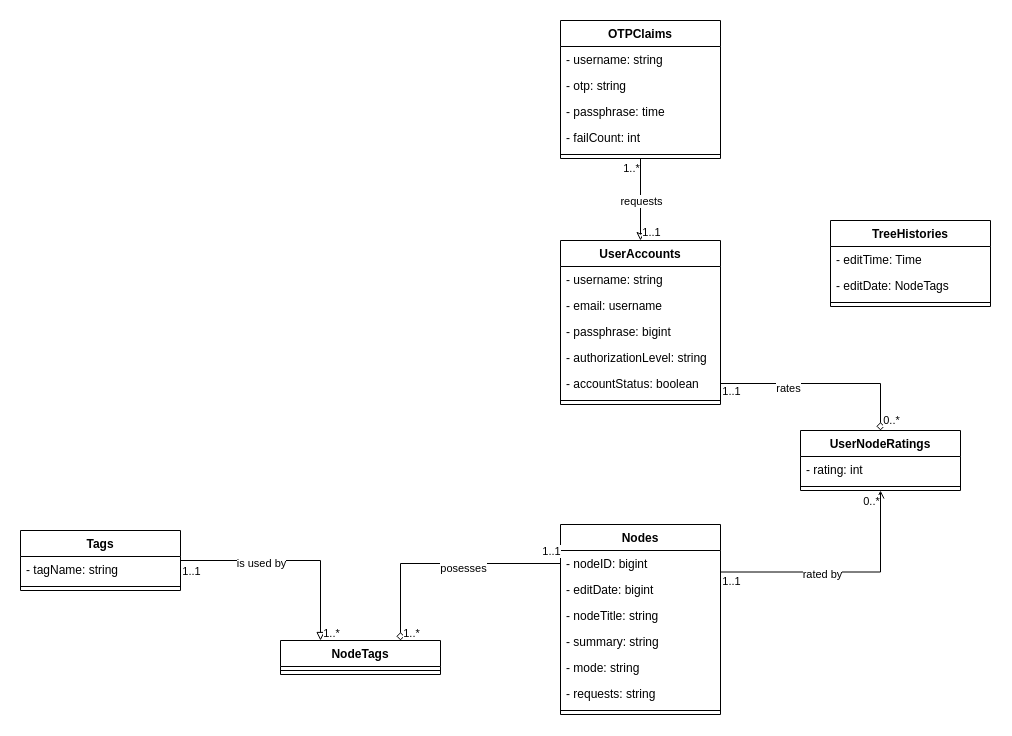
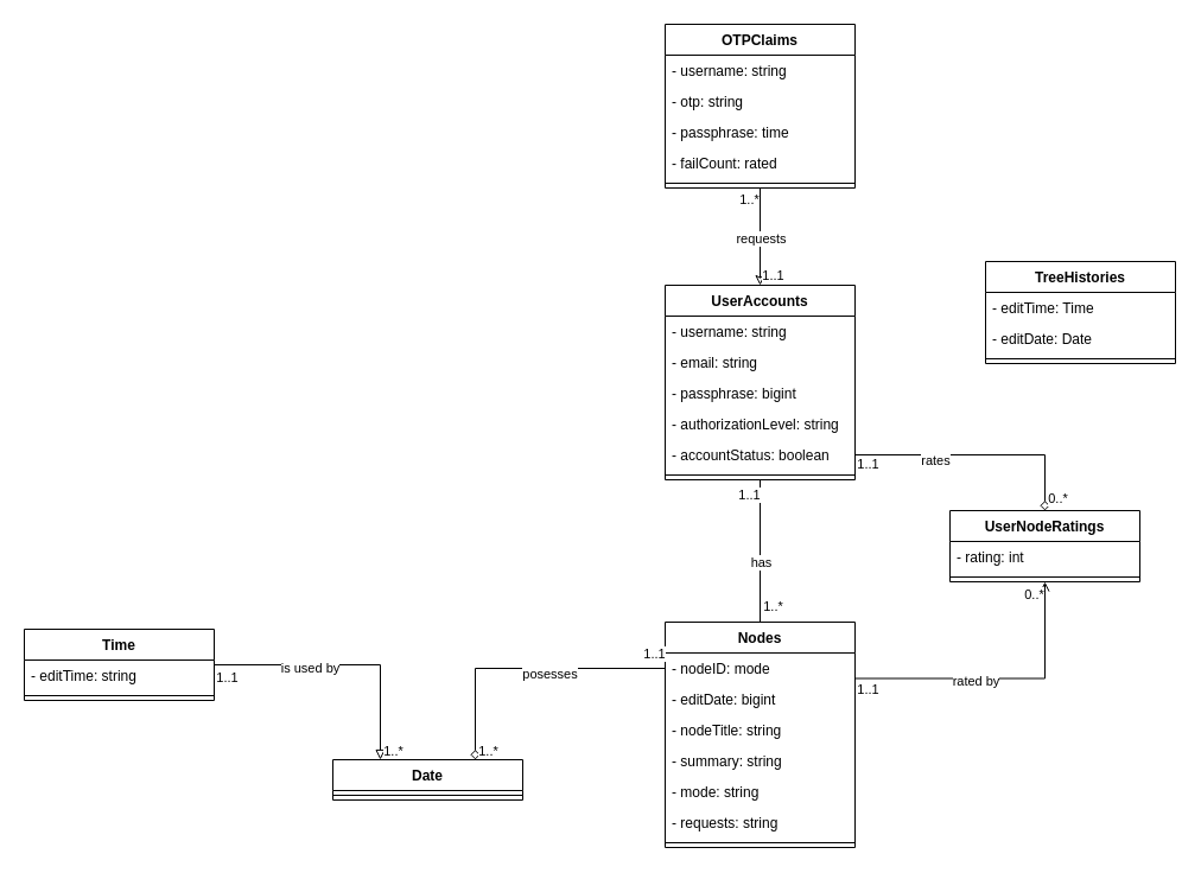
  <mxCell id="0" />
  <mxCell id="1" parent="0" />
  <mxCell id="2" style="edgeStyle=orthogonalEdgeStyle;rounded=0;orthogonalLoop=1;jettySize=auto;html=1;exitX=0.5;exitY=1;exitDx=0;exitDy=0;entryX=0.5;entryY=0;entryDx=0;entryDy=0;endArrow=classic;endFill=0;" parent="1" source="6" target="16" edge="1"><mxGeometry relative="1" as="geometry" /></mxCell>
  <mxCell id="3" value="1..1" style="edgeLabel;html=1;align=center;verticalAlign=middle;resizable=0;points=[];" parent="2" vertex="1" connectable="0"><mxGeometry x="0.672" y="-2" relative="1" as="geometry"><mxPoint x="12" y="4" as="offset" /></mxGeometry></mxCell>
  <mxCell id="4" value="requests" style="edgeLabel;html=1;align=center;verticalAlign=middle;resizable=0;points=[];" parent="2" vertex="1" connectable="0"><mxGeometry x="0.268" y="-2" relative="1" as="geometry"><mxPoint x="2" y="-10" as="offset" /></mxGeometry></mxCell>
  <mxCell id="5" value="1..*" style="edgeLabel;html=1;align=center;verticalAlign=middle;resizable=0;points=[];" parent="2" vertex="1" connectable="0"><mxGeometry x="-0.781" y="1" relative="1" as="geometry"><mxPoint x="-11" as="offset" /></mxGeometry></mxCell>
  <mxCell id="6" value="OTPClaims" style="swimlane;fontStyle=1;align=center;verticalAlign=top;childLayout=stackLayout;horizontal=1;startSize=26;horizontalStack=0;resizeParent=1;resizeParentMax=0;resizeLast=0;collapsible=1;marginBottom=0;" parent="1" vertex="1"><mxGeometry x="560" y="20" width="160" height="138" as="geometry" /></mxCell>
  <mxCell id="7" value="- username: string" style="text;strokeColor=none;fillColor=none;align=left;verticalAlign=top;spacingLeft=4;spacingRight=4;overflow=hidden;rotatable=0;points=[[0,0.5],[1,0.5]];portConstraint=eastwest;" parent="6" vertex="1"><mxGeometry y="26" width="160" height="26" as="geometry" /></mxCell>
  <mxCell id="8" value="- otp: string" style="text;strokeColor=none;fillColor=none;align=left;verticalAlign=top;spacingLeft=4;spacingRight=4;overflow=hidden;rotatable=0;points=[[0,0.5],[1,0.5]];portConstraint=eastwest;" parent="6" vertex="1"><mxGeometry y="52" width="160" height="26" as="geometry" /></mxCell>
  <mxCell id="9" value="- passphrase: time" style="text;strokeColor=none;fillColor=none;align=left;verticalAlign=top;spacingLeft=4;spacingRight=4;overflow=hidden;rotatable=0;points=[[0,0.5],[1,0.5]];portConstraint=eastwest;" parent="6" vertex="1"><mxGeometry y="78" width="160" height="26" as="geometry" /></mxCell>
- <mxCell id="10" value="- failCount: int" style="text;strokeColor=none;fillColor=none;align=left;verticalAlign=top;spacingLeft=4;spacingRight=4;overflow=hidden;rotatable=0;points=[[0,0.5],[1,0.5]];portConstraint=eastwest;" parent="6" vertex="1"><mxGeometry y="104" width="160" height="26" as="geometry" /></mxCell>
+ <mxCell id="10" value="- failCount: rated" style="text;strokeColor=none;fillColor=none;align=left;verticalAlign=top;spacingLeft=4;spacingRight=4;overflow=hidden;rotatable=0;points=[[0,0.5],[1,0.5]];portConstraint=eastwest;" parent="6" vertex="1"><mxGeometry y="104" width="160" height="26" as="geometry" /></mxCell>
  <mxCell id="11" value="" style="line;strokeWidth=1;fillColor=none;align=left;verticalAlign=middle;spacingTop=-1;spacingLeft=3;spacingRight=3;rotatable=0;labelPosition=right;points=[];portConstraint=eastwest;" parent="6" vertex="1"><mxGeometry y="130" width="160" height="8" as="geometry" /></mxCell>
+ <mxCell id="12" style="edgeStyle=orthogonalEdgeStyle;rounded=0;orthogonalLoop=1;jettySize=auto;html=1;entryX=0.5;entryY=0;entryDx=0;entryDy=0;endArrow=none;endFill=0;exitX=0.5;exitY=1;exitDx=0;exitDy=0;" parent="1" source="16" target="34" edge="1"><mxGeometry relative="1" as="geometry"><mxPoint y="420" as="sourcePoint" x="640" /></mxGeometry></mxCell>
+ <mxCell id="13" value="1..*" style="edgeLabel;html=1;align=center;verticalAlign=middle;resizable=0;points=[];" parent="12" vertex="1" connectable="0"><mxGeometry x="0.783" y="1" relative="1" as="geometry"><mxPoint x="9" y="-1" as="offset" /></mxGeometry></mxCell>
+ <mxCell id="14" value="has" style="edgeLabel;html=1;align=center;verticalAlign=middle;resizable=0;points=[];" parent="12" vertex="1" connectable="0"><mxGeometry x="0.157" y="-8" relative="1" as="geometry"><mxPoint x="8" as="offset" /></mxGeometry></mxCell>
+ <mxCell id="15" value="1..1" style="edgeLabel;html=1;align=center;verticalAlign=middle;resizable=0;points=[];" parent="12" vertex="1" connectable="0"><mxGeometry x="-0.807" y="1" relative="1" as="geometry"><mxPoint x="-11" as="offset" /></mxGeometry></mxCell>
  <mxCell id="16" value="UserAccounts" style="swimlane;fontStyle=1;align=center;verticalAlign=top;childLayout=stackLayout;horizontal=1;startSize=26;horizontalStack=0;resizeParent=1;resizeParentMax=0;resizeLast=0;collapsible=1;marginBottom=0;" parent="1" vertex="1"><mxGeometry x="560" y="240" width="160" height="164" as="geometry" /></mxCell>
  <mxCell id="17" value="- username: string" style="text;strokeColor=none;fillColor=none;align=left;verticalAlign=top;spacingLeft=4;spacingRight=4;overflow=hidden;rotatable=0;points=[[0,0.5],[1,0.5]];portConstraint=eastwest;" parent="16" vertex="1"><mxGeometry y="26" width="160" height="26" as="geometry" /></mxCell>
- <mxCell id="18" value="- email: username" style="text;strokeColor=none;fillColor=none;align=left;verticalAlign=top;spacingLeft=4;spacingRight=4;overflow=hidden;rotatable=0;points=[[0,0.5],[1,0.5]];portConstraint=eastwest;" parent="16" vertex="1"><mxGeometry y="52" width="160" height="26" as="geometry" /></mxCell>
+ <mxCell id="18" value="- email: string" style="text;strokeColor=none;fillColor=none;align=left;verticalAlign=top;spacingLeft=4;spacingRight=4;overflow=hidden;rotatable=0;points=[[0,0.5],[1,0.5]];portConstraint=eastwest;" parent="16" vertex="1"><mxGeometry y="52" width="160" height="26" as="geometry" /></mxCell>
  <mxCell id="19" value="- passphrase: bigint" style="text;strokeColor=none;fillColor=none;align=left;verticalAlign=top;spacingLeft=4;spacingRight=4;overflow=hidden;rotatable=0;points=[[0,0.5],[1,0.5]];portConstraint=eastwest;" parent="16" vertex="1"><mxGeometry y="78" width="160" height="26" as="geometry" /></mxCell>
  <mxCell id="20" value="- authorizationLevel: string" style="text;strokeColor=none;fillColor=none;align=left;verticalAlign=top;spacingLeft=4;spacingRight=4;overflow=hidden;rotatable=0;points=[[0,0.5],[1,0.5]];portConstraint=eastwest;" parent="16" vertex="1"><mxGeometry y="104" width="160" height="26" as="geometry" /></mxCell>
  <mxCell id="21" value="- accountStatus: boolean" style="text;strokeColor=none;fillColor=none;align=left;verticalAlign=top;spacingLeft=4;spacingRight=4;overflow=hidden;rotatable=0;points=[[0,0.5],[1,0.5]];portConstraint=eastwest;" parent="16" vertex="1"><mxGeometry y="130" width="160" height="26" as="geometry" /></mxCell>
  <mxCell id="22" value="" style="line;strokeWidth=1;fillColor=none;align=left;verticalAlign=middle;spacingTop=-1;spacingLeft=3;spacingRight=3;rotatable=0;labelPosition=right;points=[];portConstraint=eastwest;" parent="16" vertex="1"><mxGeometry y="156" width="160" height="8" as="geometry" /></mxCell>
  <mxCell id="23" style="edgeStyle=orthogonalEdgeStyle;rounded=0;orthogonalLoop=1;jettySize=auto;html=1;entryX=0.25;entryY=0;entryDx=0;entryDy=0;endArrow=block;endFill=0;" parent="1" source="27" target="46" edge="1"><mxGeometry relative="1" as="geometry" /></mxCell>
  <mxCell id="24" value="1..*" style="edgeLabel;html=1;align=center;verticalAlign=middle;resizable=0;points=[];" parent="23" vertex="1" connectable="0"><mxGeometry x="0.816" y="3" relative="1" as="geometry"><mxPoint x="7" y="12" as="offset" /></mxGeometry></mxCell>
  <mxCell id="25" value="1..1" style="edgeLabel;html=1;align=center;verticalAlign=middle;resizable=0;points=[];" parent="23" vertex="1" connectable="0"><mxGeometry x="-0.669" y="1" relative="1" as="geometry"><mxPoint x="-26" y="11" as="offset" /></mxGeometry></mxCell>
  <mxCell id="26" value="is used by" style="edgeLabel;html=1;align=center;verticalAlign=middle;resizable=0;points=[];" parent="23" vertex="1" connectable="0"><mxGeometry x="-0.276" y="-2" relative="1" as="geometry"><mxPoint as="offset" /></mxGeometry></mxCell>
- <mxCell id="27" value="Tags" style="swimlane;fontStyle=1;align=center;verticalAlign=top;childLayout=stackLayout;horizontal=1;startSize=26;horizontalStack=0;resizeParent=1;resizeParentMax=0;resizeLast=0;collapsible=1;marginBottom=0;" parent="1" vertex="1"><mxGeometry x="20" y="530" width="160" height="60" as="geometry" /></mxCell>
- <mxCell id="28" value="- tagName: string" style="text;strokeColor=none;fillColor=none;align=left;verticalAlign=top;spacingLeft=4;spacingRight=4;overflow=hidden;rotatable=0;points=[[0,0.5],[1,0.5]];portConstraint=eastwest;" parent="27" vertex="1"><mxGeometry y="26" width="160" height="26" as="geometry" /></mxCell>
+ <mxCell id="27" value="Time" style="swimlane;fontStyle=1;align=center;verticalAlign=top;childLayout=stackLayout;horizontal=1;startSize=26;horizontalStack=0;resizeParent=1;resizeParentMax=0;resizeLast=0;collapsible=1;marginBottom=0;" parent="1" vertex="1"><mxGeometry x="20" y="530" width="160" height="60" as="geometry" /></mxCell>
+ <mxCell id="28" value="- editTime: string" style="text;strokeColor=none;fillColor=none;align=left;verticalAlign=top;spacingLeft=4;spacingRight=4;overflow=hidden;rotatable=0;points=[[0,0.5],[1,0.5]];portConstraint=eastwest;" parent="27" vertex="1"><mxGeometry y="26" width="160" height="26" as="geometry" /></mxCell>
  <mxCell id="29" value="" style="line;strokeWidth=1;fillColor=none;align=left;verticalAlign=middle;spacingTop=-1;spacingLeft=3;spacingRight=3;rotatable=0;labelPosition=right;points=[];portConstraint=eastwest;" parent="27" vertex="1"><mxGeometry y="52" width="160" height="8" as="geometry" /></mxCell>
  <mxCell id="30" style="edgeStyle=orthogonalEdgeStyle;rounded=0;orthogonalLoop=1;jettySize=auto;html=1;exitX=1;exitY=0.25;exitDx=0;exitDy=0;entryX=0.5;entryY=1;entryDx=0;entryDy=0;endArrow=open;endFill=0;" parent="1" source="34" target="48" edge="1"><mxGeometry relative="1" as="geometry" /></mxCell>
  <mxCell id="31" value="0..*" style="edgeLabel;html=1;align=center;verticalAlign=middle;resizable=0;points=[];" parent="30" vertex="1" connectable="0"><mxGeometry x="0.894" y="1" relative="1" as="geometry"><mxPoint x="-9" y="-2" as="offset" /></mxGeometry></mxCell>
  <mxCell id="32" value="1..1" style="edgeLabel;html=1;align=center;verticalAlign=middle;resizable=0;points=[];" parent="30" vertex="1" connectable="0"><mxGeometry x="-0.884" y="-2" relative="1" as="geometry"><mxPoint x="-4" y="7" as="offset" /></mxGeometry></mxCell>
  <mxCell id="33" value="rated by" style="edgeLabel;html=1;align=center;verticalAlign=middle;resizable=0;points=[];" parent="30" vertex="1" connectable="0"><mxGeometry x="-0.167" y="-2" relative="1" as="geometry"><mxPoint as="offset" /></mxGeometry></mxCell>
  <mxCell id="34" value="Nodes" style="swimlane;fontStyle=1;align=center;verticalAlign=top;childLayout=stackLayout;horizontal=1;startSize=26;horizontalStack=0;resizeParent=1;resizeParentMax=0;resizeLast=0;collapsible=1;marginBottom=0;" parent="1" vertex="1"><mxGeometry x="560" y="524" width="160" height="190" as="geometry" /></mxCell>
- <mxCell id="35" value="- nodeID: bigint" style="text;strokeColor=none;fillColor=none;align=left;verticalAlign=top;spacingLeft=4;spacingRight=4;overflow=hidden;rotatable=0;points=[[0,0.5],[1,0.5]];portConstraint=eastwest;" parent="34" vertex="1"><mxGeometry y="26" width="160" height="26" as="geometry" /></mxCell>
+ <mxCell id="35" value="- nodeID: mode" style="text;strokeColor=none;fillColor=none;align=left;verticalAlign=top;spacingLeft=4;spacingRight=4;overflow=hidden;rotatable=0;points=[[0,0.5],[1,0.5]];portConstraint=eastwest;" parent="34" vertex="1"><mxGeometry y="26" width="160" height="26" as="geometry" /></mxCell>
  <mxCell id="36" value="- editDate: bigint" style="text;strokeColor=none;fillColor=none;align=left;verticalAlign=top;spacingLeft=4;spacingRight=4;overflow=hidden;rotatable=0;points=[[0,0.5],[1,0.5]];portConstraint=eastwest;" parent="34" vertex="1"><mxGeometry y="52" width="160" height="26" as="geometry" /></mxCell>
  <mxCell id="37" value="- nodeTitle: string" style="text;strokeColor=none;fillColor=none;align=left;verticalAlign=top;spacingLeft=4;spacingRight=4;overflow=hidden;rotatable=0;points=[[0,0.5],[1,0.5]];portConstraint=eastwest;" parent="34" vertex="1"><mxGeometry y="78" width="160" height="26" as="geometry" /></mxCell>
  <mxCell id="38" value="- summary: string" style="text;strokeColor=none;fillColor=none;align=left;verticalAlign=top;spacingLeft=4;spacingRight=4;overflow=hidden;rotatable=0;points=[[0,0.5],[1,0.5]];portConstraint=eastwest;" parent="34" vertex="1"><mxGeometry y="104" width="160" height="26" as="geometry" /></mxCell>
  <mxCell id="39" value="- mode: string" style="text;strokeColor=none;fillColor=none;align=left;verticalAlign=top;spacingLeft=4;spacingRight=4;overflow=hidden;rotatable=0;points=[[0,0.5],[1,0.5]];portConstraint=eastwest;" parent="34" vertex="1"><mxGeometry y="130" width="160" height="26" as="geometry" /></mxCell>
  <mxCell id="40" value="- requests: string" style="text;strokeColor=none;fillColor=none;align=left;verticalAlign=top;spacingLeft=4;spacingRight=4;overflow=hidden;rotatable=0;points=[[0,0.5],[1,0.5]];portConstraint=eastwest;" parent="34" vertex="1"><mxGeometry y="156" width="160" height="26" as="geometry" /></mxCell>
  <mxCell id="41" value="" style="line;strokeWidth=1;fillColor=none;align=left;verticalAlign=middle;spacingTop=-1;spacingLeft=3;spacingRight=3;rotatable=0;labelPosition=right;points=[];portConstraint=eastwest;" parent="34" vertex="1"><mxGeometry y="182" width="160" height="8" as="geometry" /></mxCell>
  <mxCell id="42" style="edgeStyle=orthogonalEdgeStyle;rounded=0;orthogonalLoop=1;jettySize=auto;html=1;exitX=0;exitY=0.5;exitDx=0;exitDy=0;endArrow=diamond;endFill=0;entryX=0.75;entryY=0;entryDx=0;entryDy=0;" parent="1" source="35" target="46" edge="1"><mxGeometry relative="1" as="geometry"><mxPoint x="340" y="563" as="targetPoint" /></mxGeometry></mxCell>
  <mxCell id="43" value="1..*" style="edgeLabel;html=1;align=center;verticalAlign=middle;resizable=0;points=[];" parent="42" vertex="1" connectable="0"><mxGeometry x="0.821" y="-2" relative="1" as="geometry"><mxPoint x="12" y="13" as="offset" /></mxGeometry></mxCell>
  <mxCell id="44" value="1..1" style="edgeLabel;html=1;align=center;verticalAlign=middle;resizable=0;points=[];" parent="42" vertex="1" connectable="0"><mxGeometry x="-0.75" relative="1" as="geometry"><mxPoint x="20" y="-13" as="offset" /></mxGeometry></mxCell>
  <mxCell id="45" value="posesses" style="edgeLabel;html=1;align=center;verticalAlign=middle;resizable=0;points=[];" parent="42" vertex="1" connectable="0"><mxGeometry x="-0.17" y="4" relative="1" as="geometry"><mxPoint as="offset" /></mxGeometry></mxCell>
- <mxCell id="46" value="NodeTags" style="swimlane;fontStyle=1;align=center;verticalAlign=top;childLayout=stackLayout;horizontal=1;startSize=26;horizontalStack=0;resizeParent=1;resizeParentMax=0;resizeLast=0;collapsible=1;marginBottom=0;" parent="1" vertex="1"><mxGeometry x="280" y="640" width="160" height="34" as="geometry" /></mxCell>
+ <mxCell id="46" value="Date" style="swimlane;fontStyle=1;align=center;verticalAlign=top;childLayout=stackLayout;horizontal=1;startSize=26;horizontalStack=0;resizeParent=1;resizeParentMax=0;resizeLast=0;collapsible=1;marginBottom=0;" parent="1" vertex="1"><mxGeometry x="280" y="640" width="160" height="34" as="geometry" /></mxCell>
  <mxCell id="47" value="" style="line;strokeWidth=1;fillColor=none;align=left;verticalAlign=middle;spacingTop=-1;spacingLeft=3;spacingRight=3;rotatable=0;labelPosition=right;points=[];portConstraint=eastwest;" parent="46" vertex="1"><mxGeometry y="26" width="160" height="8" as="geometry" /></mxCell>
  <mxCell id="48" value="UserNodeRatings" style="swimlane;fontStyle=1;align=center;verticalAlign=top;childLayout=stackLayout;horizontal=1;startSize=26;horizontalStack=0;resizeParent=1;resizeParentMax=0;resizeLast=0;collapsible=1;marginBottom=0;" parent="1" vertex="1"><mxGeometry x="800" y="430" width="160" height="60" as="geometry" /></mxCell>
  <mxCell id="49" value="- rating: int" style="text;strokeColor=none;fillColor=none;align=left;verticalAlign=top;spacingLeft=4;spacingRight=4;overflow=hidden;rotatable=0;points=[[0,0.5],[1,0.5]];portConstraint=eastwest;" parent="48" vertex="1"><mxGeometry y="26" width="160" height="26" as="geometry" /></mxCell>
  <mxCell id="50" value="" style="line;strokeWidth=1;fillColor=none;align=left;verticalAlign=middle;spacingTop=-1;spacingLeft=3;spacingRight=3;rotatable=0;labelPosition=right;points=[];portConstraint=eastwest;" parent="48" vertex="1"><mxGeometry y="52" width="160" height="8" as="geometry" /></mxCell>
  <mxCell id="51" style="edgeStyle=orthogonalEdgeStyle;rounded=0;orthogonalLoop=1;jettySize=auto;html=1;exitX=1;exitY=0.5;exitDx=0;exitDy=0;entryX=0.5;entryY=0;entryDx=0;entryDy=0;endArrow=diamond;endFill=0;" parent="1" source="21" target="48" edge="1"><mxGeometry relative="1" as="geometry" /></mxCell>
  <mxCell id="52" value="0..*" style="edgeLabel;html=1;align=center;verticalAlign=middle;resizable=0;points=[];" parent="51" vertex="1" connectable="0"><mxGeometry x="0.892" relative="1" as="geometry"><mxPoint x="10" as="offset" /></mxGeometry></mxCell>
  <mxCell id="53" value="1..1" style="edgeLabel;html=1;align=center;verticalAlign=middle;resizable=0;points=[];" parent="51" vertex="1" connectable="0"><mxGeometry x="-0.807" y="2" relative="1" as="geometry"><mxPoint x="-10" y="9" as="offset" /></mxGeometry></mxCell>
  <mxCell id="54" value="rates" style="edgeLabel;html=1;align=center;verticalAlign=middle;resizable=0;points=[];" parent="51" vertex="1" connectable="0"><mxGeometry x="-0.356" y="-4" relative="1" as="geometry"><mxPoint as="offset" /></mxGeometry></mxCell>
  <mxCell id="55" value="TreeHistories" style="swimlane;fontStyle=1;align=center;verticalAlign=top;childLayout=stackLayout;horizontal=1;startSize=26;horizontalStack=0;resizeParent=1;resizeParentMax=0;resizeLast=0;collapsible=1;marginBottom=0;" vertex="1" parent="1"><mxGeometry x="830" y="220" width="160" height="86" as="geometry" /></mxCell>
  <mxCell id="56" value="- editTime: Time" style="text;strokeColor=none;fillColor=none;align=left;verticalAlign=top;spacingLeft=4;spacingRight=4;overflow=hidden;rotatable=0;points=[[0,0.5],[1,0.5]];portConstraint=eastwest;" vertex="1" parent="55"><mxGeometry y="26" width="160" height="26" as="geometry" /></mxCell>
- <mxCell id="57" value="- editDate: NodeTags" style="text;strokeColor=none;fillColor=none;align=left;verticalAlign=top;spacingLeft=4;spacingRight=4;overflow=hidden;rotatable=0;points=[[0,0.5],[1,0.5]];portConstraint=eastwest;" vertex="1" parent="55"><mxGeometry y="52" width="160" height="26" as="geometry" /></mxCell>
+ <mxCell id="57" value="- editDate: Date" style="text;strokeColor=none;fillColor=none;align=left;verticalAlign=top;spacingLeft=4;spacingRight=4;overflow=hidden;rotatable=0;points=[[0,0.5],[1,0.5]];portConstraint=eastwest;" vertex="1" parent="55"><mxGeometry y="52" width="160" height="26" as="geometry" /></mxCell>
  <mxCell id="58" value="" style="line;strokeWidth=1;fillColor=none;align=left;verticalAlign=middle;spacingTop=-1;spacingLeft=3;spacingRight=3;rotatable=0;labelPosition=right;points=[];portConstraint=eastwest;" vertex="1" parent="55"><mxGeometry y="78" width="160" height="8" as="geometry" /></mxCell>
